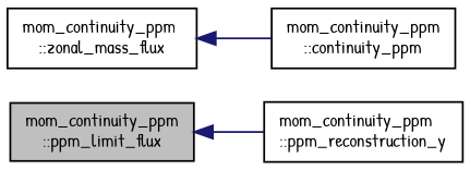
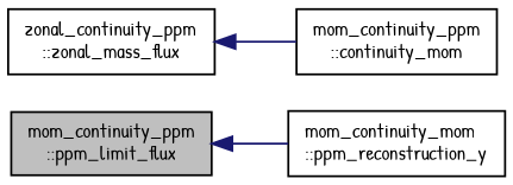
  digraph {
    fontname="Patrick Hand"
    rankdir=LR
    node [color=black fillcolor=white fontname="Patrick Hand" fontsize=10 shape=record style=filled]
    edge [color=midnightblue dir=back fontname="Patrick Hand" fontsize=10 labelfontname=Helvetica labelfontsize=10 style=solid]
    n1 [fillcolor=grey75 fontcolor=black height=0.2 label="mom_continuity_ppm\l::ppm_limit_flux" width=0.4]
-   n2 [height=0.2 label="mom_continuity_ppm\l::ppm_reconstruction_y" width=0.4]
-   n3 [height=0.2 label="mom_continuity_ppm\l::zonal_mass_flux" width=0.4]
-   n4 [height=0.2 label="mom_continuity_ppm\l::continuity_ppm" width=0.4]
+   n2 [height=0.2 label="mom_continuity_mom\l::ppm_reconstruction_y" width=0.4]
+   n3 [height=0.2 label="zonal_continuity_ppm\l::zonal_mass_flux" width=0.4]
+   n4 [height=0.2 label="mom_continuity_ppm\l::continuity_mom" width=0.4]
    n1 -> n2
    n3 -> n4
  }
